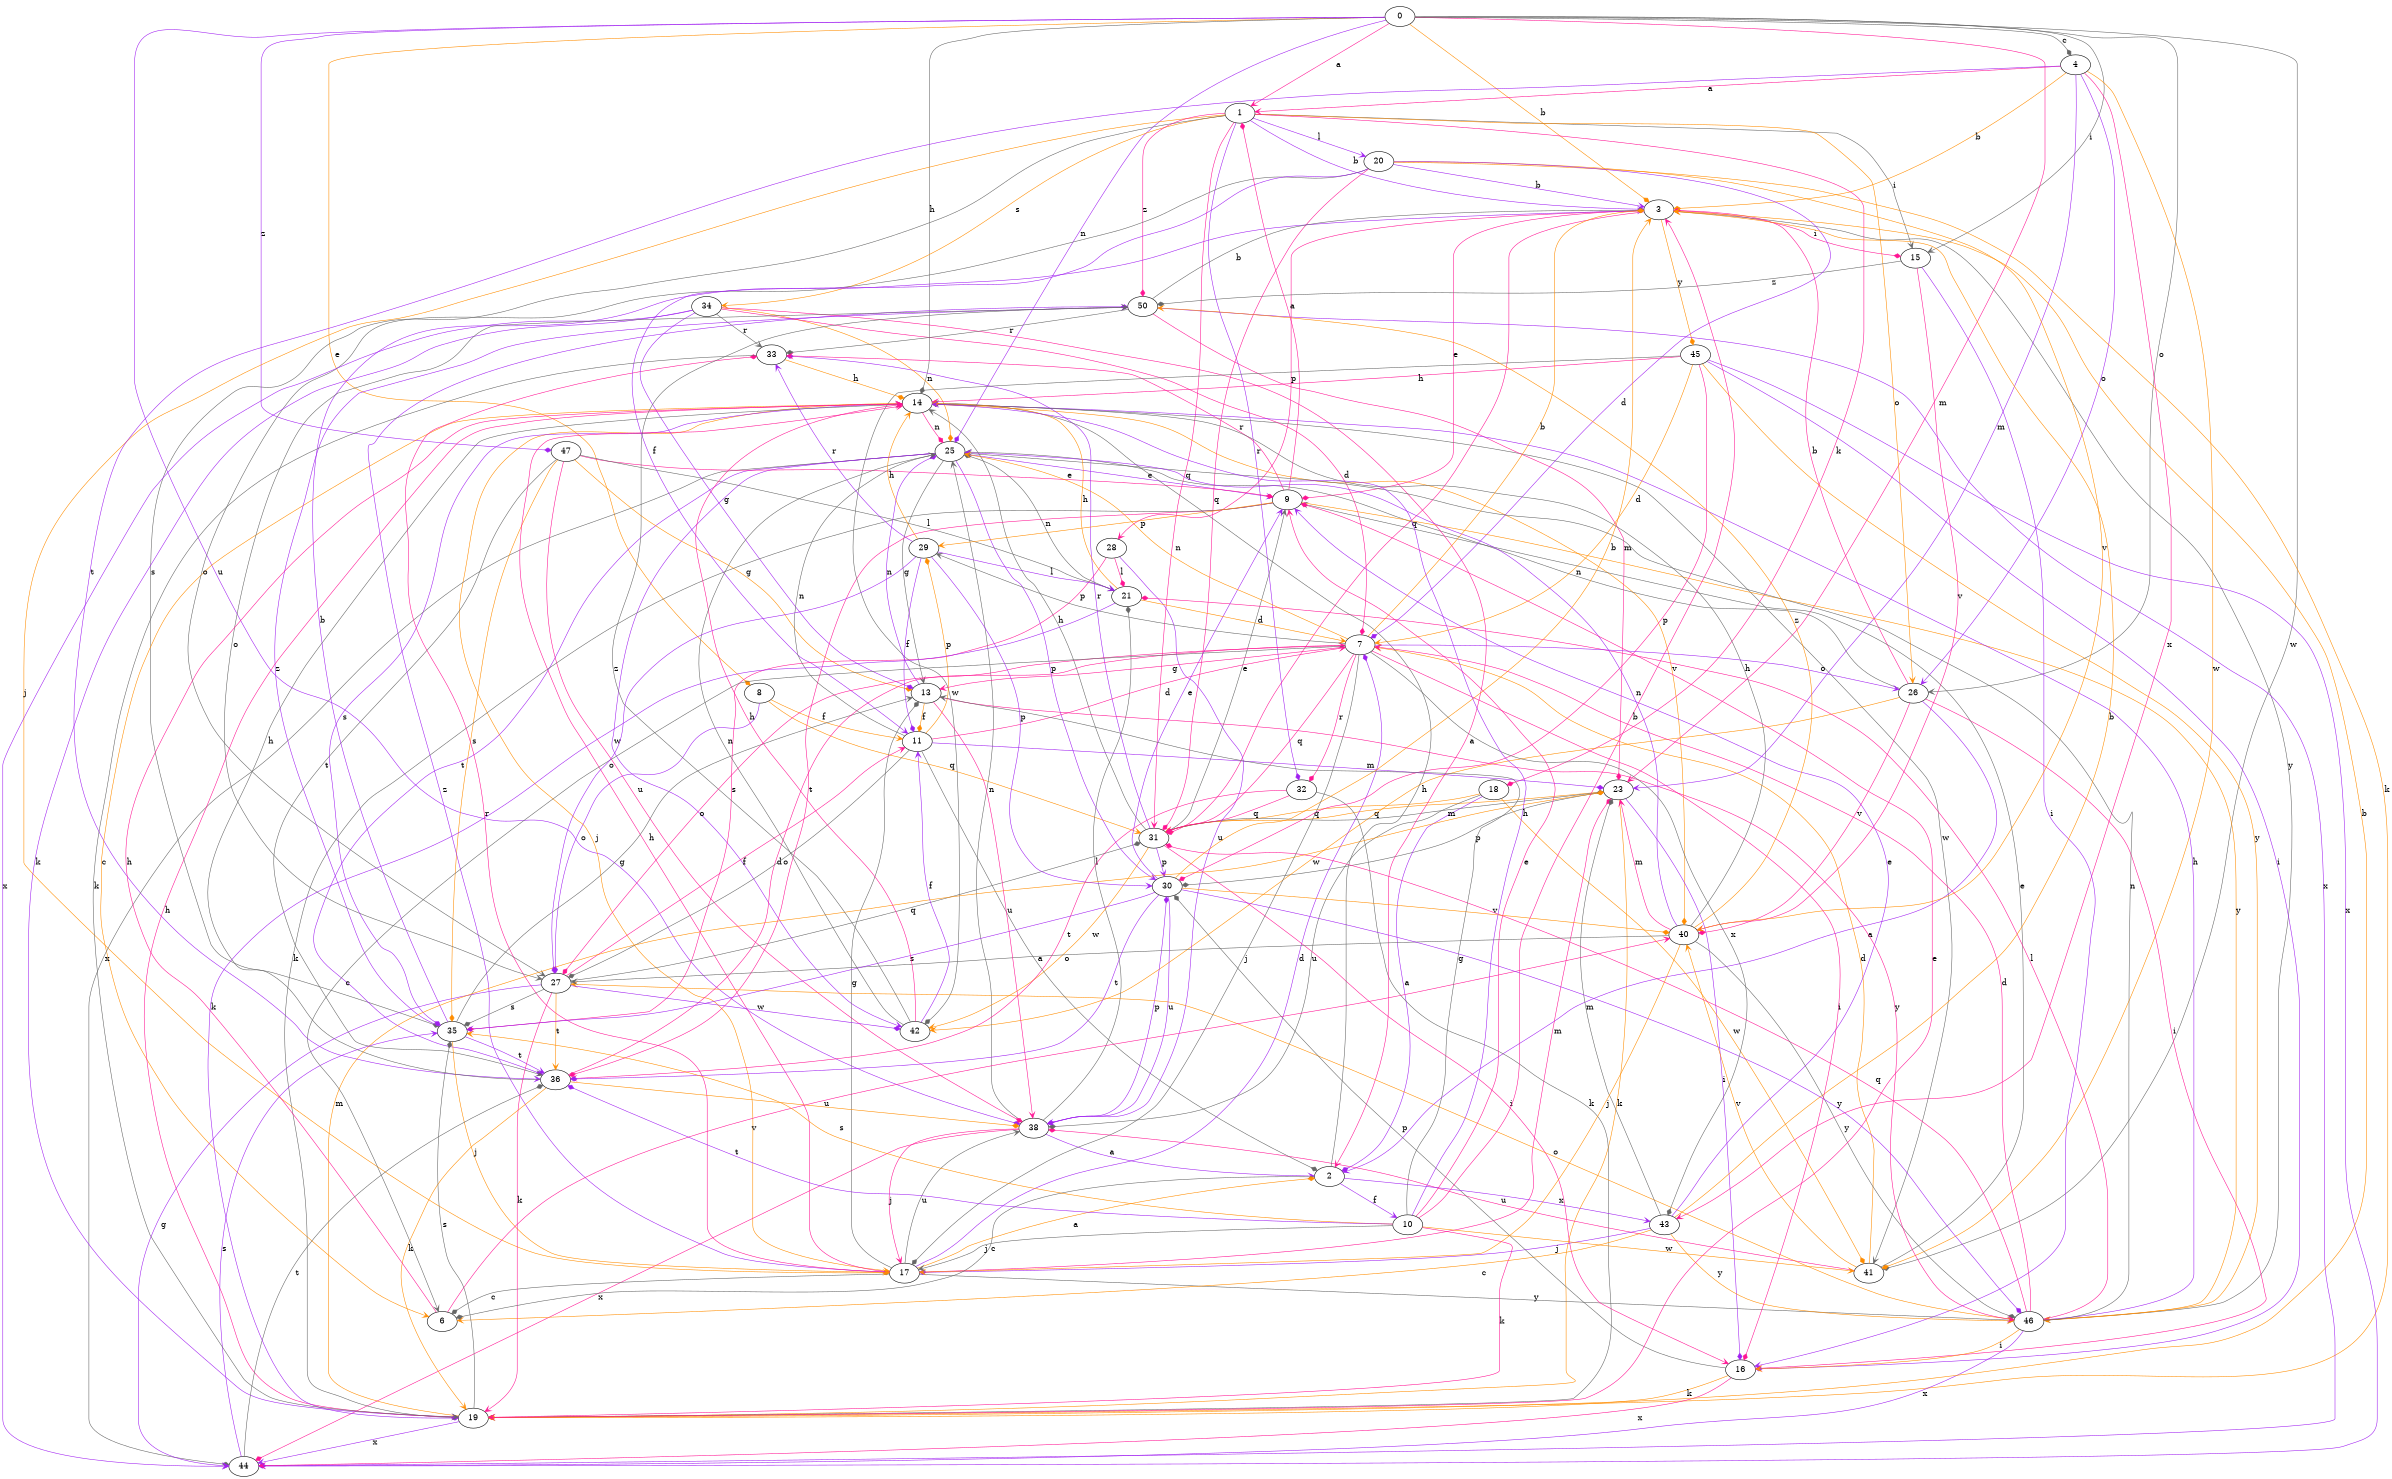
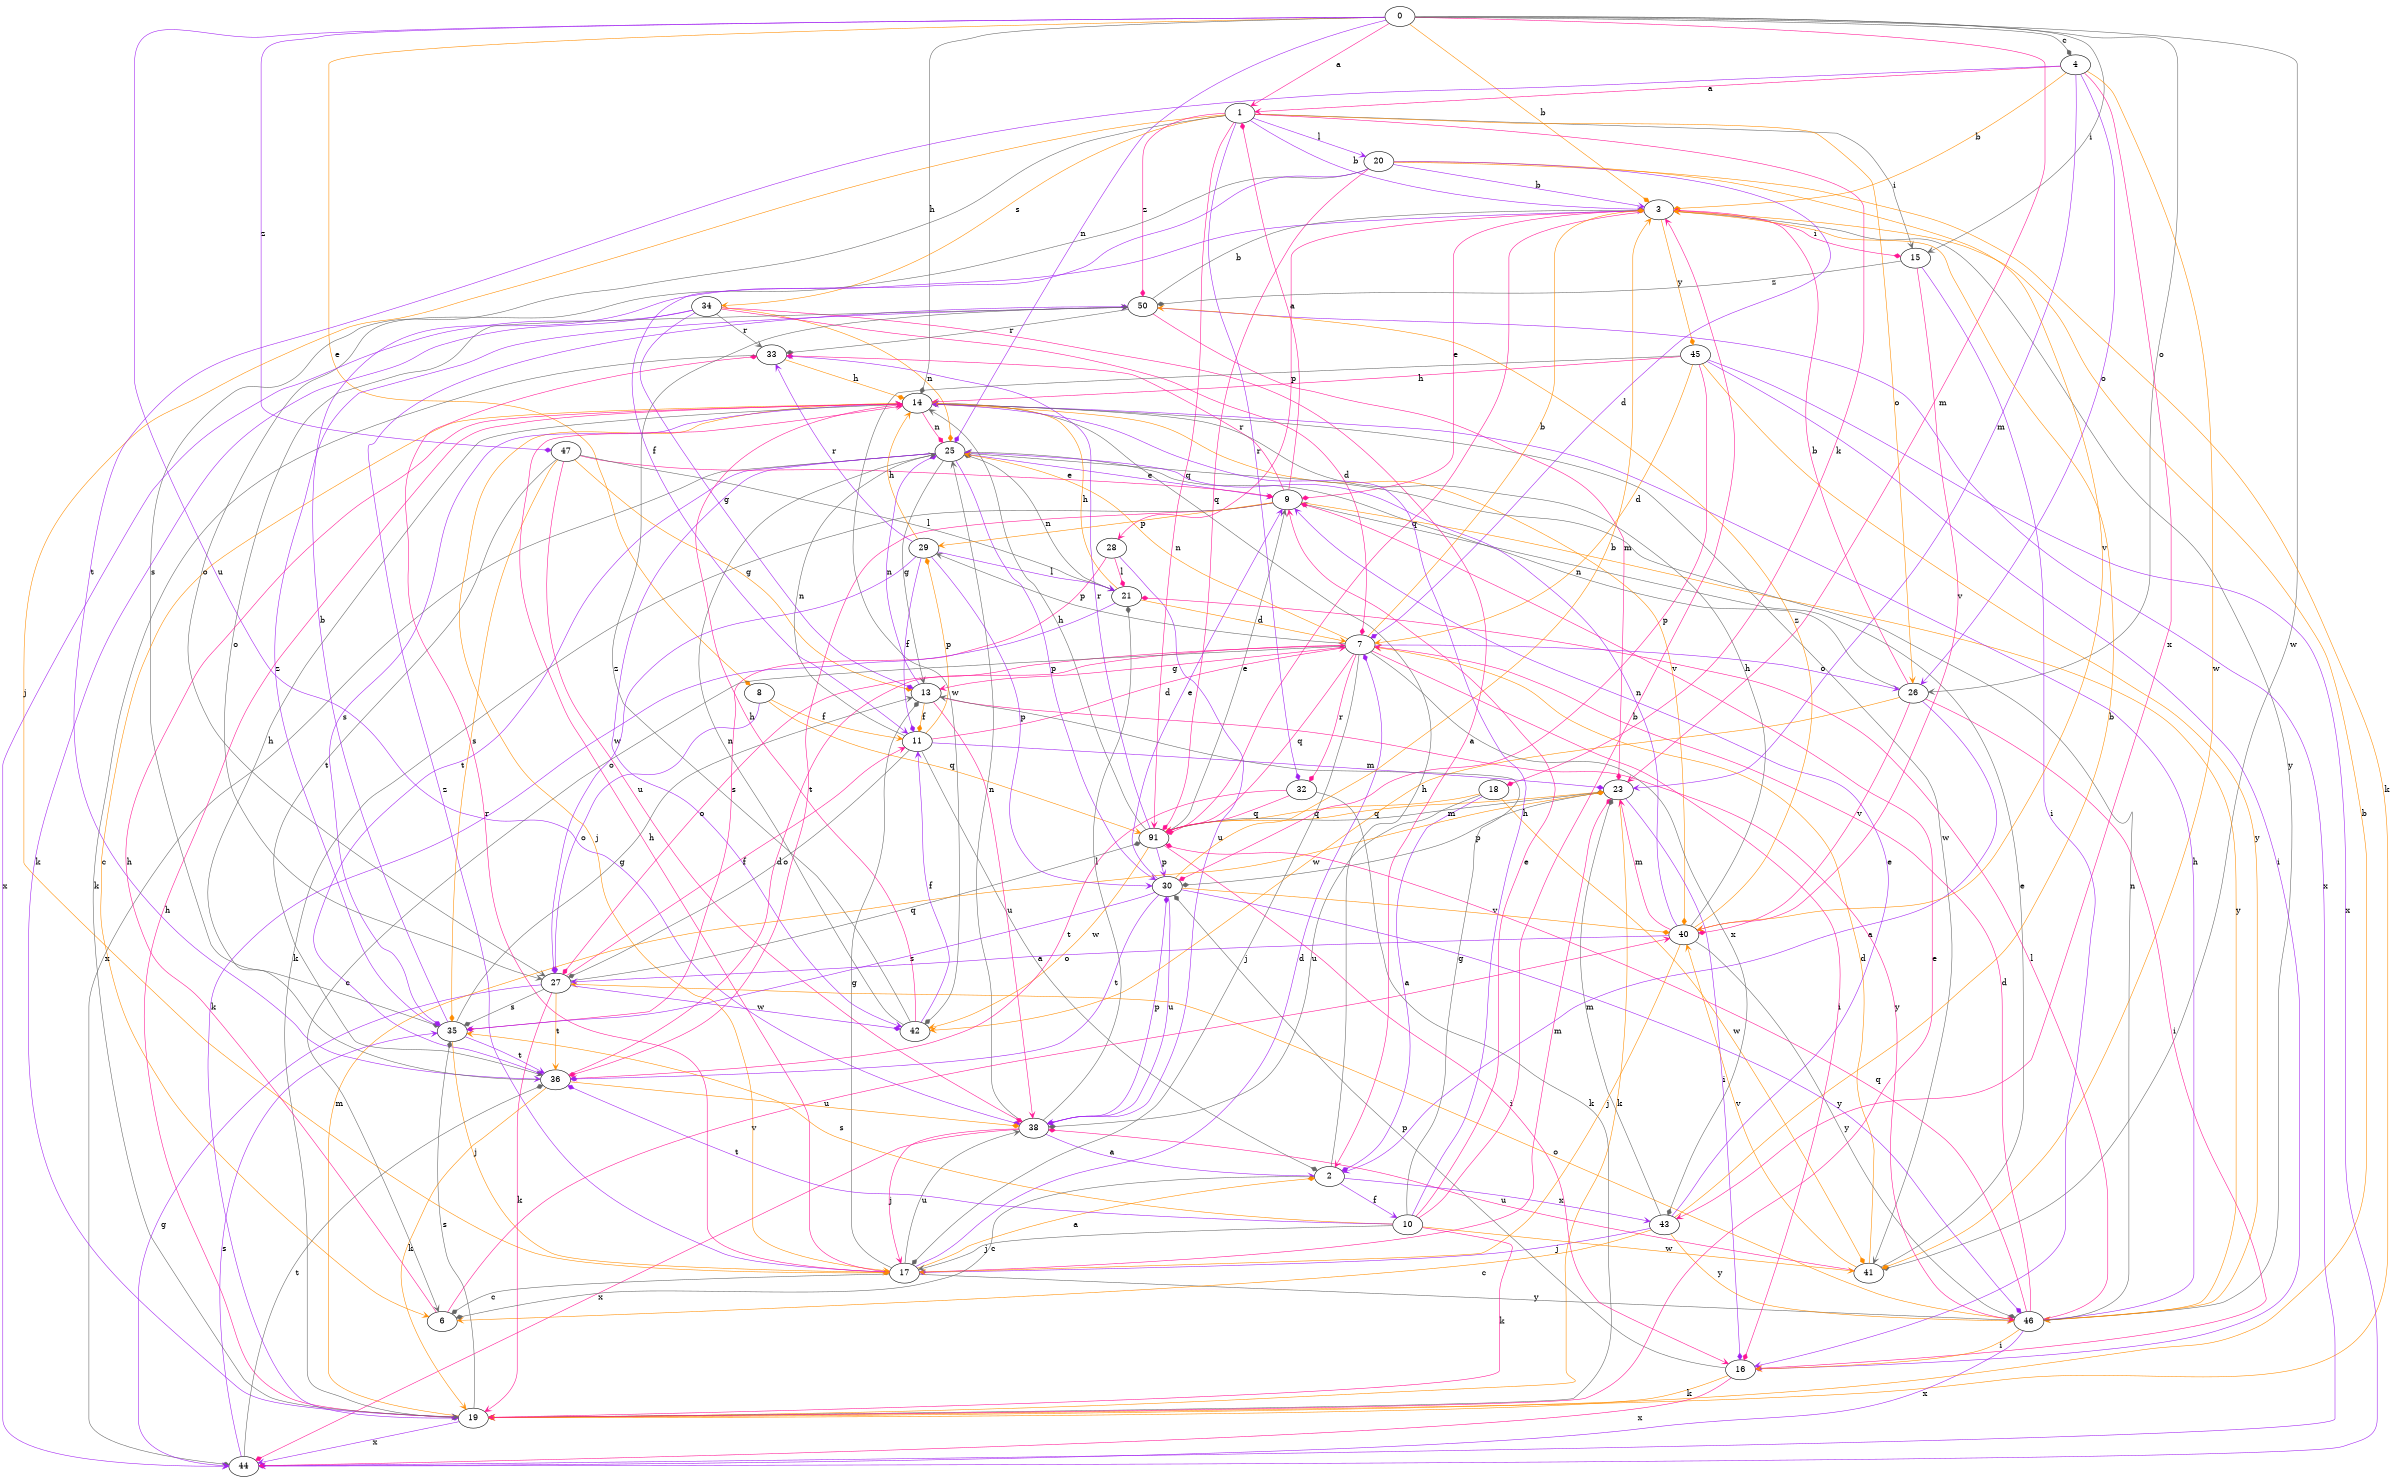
  strict digraph {
    edge [arrowhead=vee color=purple]
    0
    1
    3
    4
    8
    14
    15
    23
    25
    26
    38
    41
    47
    17
    18
    20
-   31
+   31 [label=91]
    32
    34
    35
    50
    9
    28
    45
    46
    43
    36
    27
    11
    6
    40
    16
    19
    30
    13
    44
    42
    2
    21
    7
    33
    10
    29
    0 -> 1 [color=deeppink label=a]
    0 -> 3 [arrowhead=diamond color=darkorange label=b]
    0 -> 4 [arrowhead=diamond color=gray40 label=c]
    0 -> 8 [arrowhead=diamond color=darkorange label=e]
    0 -> 14 [arrowhead=diamond color=gray40 label=h]
    0 -> 15 [color=gray40 label=i]
    0 -> 23 [color=deeppink label=m]
    0 -> 25 [arrowhead=diamond label=n]
    0 -> 26 [color=gray40 label=o]
    0 -> 38 [arrowhead=diamond label=u]
    0 -> 41 [arrowhead=diamond color=gray40 label=w]
    0 -> 47 [arrowhead=diamond label=z]
    1 -> 3 [label=b]
    1 -> 15 [color=gray40 label=i]
    1 -> 26 [color=darkorange label=o]
    1 -> 17 [arrowhead=diamond color=darkorange label=j]
    1 -> 18 [arrowhead=diamond color=deeppink label=k]
    1 -> 20 [label=l]
    1 -> 31 [color=deeppink label=q]
    1 -> 32 [arrowhead=diamond label=r]
    1 -> 34 [color=darkorange label=s]
    1 -> 35 [arrowhead=diamond color=gray40 label=s]
    1 -> 50 [arrowhead=diamond color=deeppink label=z]
    3 -> 15 [arrowhead=diamond color=deeppink label=i]
    3 -> 31 [arrowhead=diamond color=deeppink label=q]
    3 -> 9 [arrowhead=diamond color=deeppink label=e]
    3 -> 28 [color=deeppink label=p]
    3 -> 45 [arrowhead=diamond color=darkorange label=y]
    3 -> 46 [color=gray40 label=y]
    4 -> 1 [color=deeppink label=a]
    4 -> 3 [arrowhead=diamond color=darkorange label=b]
    4 -> 23 [label=m]
    4 -> 26 [label=o]
    4 -> 41 [arrowhead=diamond color=darkorange label=w]
    4 -> 43 [color=deeppink label=x]
    4 -> 36 [label=t]
    8 -> 31 [color=darkorange label=q]
    8 -> 27 [arrowhead=diamond label=o]
    8 -> 11 [color=darkorange label=f]
    14 -> 25 [arrowhead=diamond color=deeppink label=n]
    14 -> 41 [color=gray40 label=w]
    14 -> 17 [color=darkorange label=j]
    14 -> 35 [arrowhead=diamond label=s]
    14 -> 6 [color=darkorange label=c]
    14 -> 40 [arrowhead=diamond color=darkorange label=v]
    15 -> 50 [arrowhead=diamond color=gray40 label=z]
    15 -> 40 [color=deeppink label=v]
    15 -> 16 [label=i]
    23 -> 31 [arrowhead=diamond color=darkorange label=q]
    23 -> 16 [arrowhead=diamond label=i]
    23 -> 19 [arrowhead=diamond color=darkorange label=k]
    23 -> 30 [arrowhead=diamond color=gray40 label=p]
    25 -> 9 [label=e]
    25 -> 36 [arrowhead=diamond label=t]
    25 -> 30 [label=p]
    25 -> 13 [color=gray40 label=g]
    25 -> 44 [arrowhead=diamond color=gray40 label=x]
    25 -> 42 [label=w]
    26 -> 3 [arrowhead=diamond color=deeppink label=b]
    26 -> 25 [color=gray40 label=n]
    26 -> 40 [arrowhead=diamond color=deeppink label=v]
    26 -> 16 [color=deeppink label=i]
    26 -> 42 [color=darkorange label=w]
    26 -> 2 [label=a]
    38 -> 25 [color=gray40 label=n]
    38 -> 17 [color=deeppink label=j]
    38 -> 30 [arrowhead=diamond label=p]
    38 -> 44 [arrowhead=diamond color=deeppink label=x]
    38 -> 2 [label=a]
    38 -> 21 [arrowhead=diamond color=gray40 label=l]
    41 -> 38 [arrowhead=diamond color=deeppink label=u]
    41 -> 9 [color=gray40 label=e]
    41 -> 40 [color=darkorange label=v]
    41 -> 7 [color=darkorange label=d]
    47 -> 38 [arrowhead=diamond color=deeppink label=u]
    47 -> 35 [arrowhead=diamond color=darkorange label=s]
    47 -> 9 [arrowhead=diamond color=deeppink label=e]
    47 -> 36 [color=gray40 label=t]
    47 -> 13 [arrowhead=diamond color=darkorange label=g]
    47 -> 21 [color=gray40 label=l]
    17 -> 14 [color=deeppink label=h]
    17 -> 23 [arrowhead=diamond color=deeppink label=m]
    17 -> 38 [color=gray40 label=u]
    17 -> 50 [arrowhead=diamond label=z]
    17 -> 46 [color=gray40 label=y]
    17 -> 6 [arrowhead=diamond color=gray40 label=c]
    17 -> 13 [arrowhead=diamond color=gray40 label=g]
    17 -> 2 [arrowhead=diamond color=darkorange label=a]
    17 -> 7 [arrowhead=diamond label=d]
    17 -> 33 [arrowhead=diamond color=deeppink label=r]
    18 -> 38 [arrowhead=diamond color=gray40 label=u]
    18 -> 41 [arrowhead=diamond color=darkorange label=w]
    18 -> 31 [color=darkorange label=q]
    18 -> 2 [arrowhead=diamond label=a]
    20 -> 3 [label=b]
    20 -> 31 [arrowhead=diamond color=deeppink label=q]
    20 -> 27 [color=gray40 label=o]
    20 -> 11 [label=f]
    20 -> 40 [color=darkorange label=v]
    20 -> 19 [arrowhead=diamond color=darkorange label=k]
    20 -> 7 [arrowhead=diamond label=d]
    31 -> 14 [color=gray40 label=h]
    31 -> 23 [arrowhead=diamond color=gray40 label=m]
    31 -> 9 [color=gray40 label=e]
    31 -> 16 [color=deeppink label=i]
    31 -> 30 [label=p]
    31 -> 42 [color=darkorange label=w]
    31 -> 33 [arrowhead=diamond label=r]
    32 -> 31 [color=deeppink label=q]
    32 -> 36 [color=deeppink label=t]
    32 -> 19 [color=gray40 label=k]
    34 -> 25 [arrowhead=diamond color=darkorange label=n]
    34 -> 19 [label=k]
    34 -> 13 [arrowhead=diamond label=g]
    34 -> 44 [label=x]
    34 -> 2 [color=deeppink label=a]
    34 -> 7 [arrowhead=diamond color=deeppink label=d]
    34 -> 33 [color=gray40 label=r]
    35 -> 3 [label=b]
    35 -> 17 [color=darkorange label=j]
    35 -> 50 [label=z]
    35 -> 36 [label=t]
    35 -> 13 [color=gray40 label=g]
    50 -> 3 [arrowhead=diamond color=gray40 label=b]
    50 -> 23 [arrowhead=diamond color=deeppink label=m]
    50 -> 27 [color=gray40 label=o]
    50 -> 44 [arrowhead=diamond label=x]
    50 -> 33 [arrowhead=diamond color=gray40 label=r]
    9 -> 1 [arrowhead=diamond color=deeppink label=a]
    9 -> 46 [color=darkorange label=y]
    9 -> 36 [arrowhead=diamond color=deeppink label=t]
    9 -> 19 [arrowhead=diamond color=gray40 label=k]
    9 -> 33 [color=deeppink label=r]
    9 -> 29 [color=darkorange label=p]
    28 -> 38 [label=u]
    28 -> 35 [arrowhead=diamond color=deeppink label=s]
    28 -> 21 [arrowhead=diamond color=deeppink label=l]
    45 -> 14 [color=deeppink label=h]
    45 -> 46 [arrowhead=diamond color=darkorange label=y]
    45 -> 16 [arrowhead=diamond label=i]
    45 -> 30 [arrowhead=diamond color=deeppink label=p]
    45 -> 44 [arrowhead=diamond label=x]
    45 -> 42 [arrowhead=diamond color=gray40 label=w]
    45 -> 7 [color=darkorange label=d]
    46 -> 14 [arrowhead=diamond label=h]
    46 -> 25 [color=gray40 label=n]
    46 -> 31 [arrowhead=diamond color=deeppink label=q]
    46 -> 27 [color=darkorange label=o]
    46 -> 16 [color=darkorange label=i]
    46 -> 44 [label=x]
    46 -> 21 [arrowhead=diamond color=deeppink label=l]
    46 -> 7 [color=deeppink label=d]
    43 -> 3 [color=darkorange label=b]
    43 -> 23 [arrowhead=diamond color=gray40 label=m]
    43 -> 17 [arrowhead=diamond label=j]
    43 -> 9 [label=e]
    43 -> 46 [color=darkorange label=y]
    43 -> 6 [color=darkorange label=c]
    36 -> 14 [color=gray40 label=h]
    36 -> 38 [arrowhead=diamond color=darkorange label=u]
    36 -> 19 [color=darkorange label=k]
    36 -> 7 [color=deeppink label=d]
    27 -> 31 [arrowhead=diamond color=gray40 label=q]
    27 -> 35 [arrowhead=diamond color=gray40 label=s]
    27 -> 36 [color=darkorange label=t]
    27 -> 11 [color=deeppink label=f]
    27 -> 19 [color=deeppink label=k]
    27 -> 44 [label=g]
    27 -> 42 [arrowhead=diamond label=w]
    11 -> 23 [arrowhead=diamond label=m]
    11 -> 25 [color=gray40 label=n]
    11 -> 27 [arrowhead=diamond color=gray40 label=o]
    11 -> 2 [arrowhead=diamond color=gray40 label=a]
    11 -> 7 [color=deeppink label=d]
    11 -> 29 [arrowhead=diamond color=darkorange label=p]
    6 -> 14 [color=deeppink label=h]
    6 -> 40 [color=deeppink label=v]
    40 -> 14 [arrowhead=diamond color=gray40 label=h]
    40 -> 23 [color=deeppink label=m]
    40 -> 25 [label=n]
    40 -> 17 [color=darkorange label=j]
    40 -> 50 [color=darkorange label=z]
    40 -> 46 [arrowhead=diamond color=gray40 label=y]
-   40 -> 27 [color=gray40 label=o]
+   40 -> 27 [label=o]
    16 -> 19 [color=darkorange label=k]
    16 -> 30 [arrowhead=diamond color=gray40 label=p]
    16 -> 44 [color=deeppink label=x]
    19 -> 3 [color=darkorange label=b]
    19 -> 14 [color=deeppink label=h]
    19 -> 23 [arrowhead=diamond color=darkorange label=m]
    19 -> 35 [arrowhead=diamond color=gray40 label=s]
    19 -> 9 [arrowhead=diamond color=deeppink label=e]
    19 -> 44 [label=x]
    30 -> 3 [color=darkorange label=b]
    30 -> 38 [arrowhead=diamond label=u]
    30 -> 35 [label=s]
    30 -> 9 [label=e]
    30 -> 46 [arrowhead=diamond label=y]
    30 -> 36 [arrowhead=diamond label=t]
    30 -> 40 [arrowhead=diamond color=darkorange label=v]
    13 -> 25 [arrowhead=diamond label=n]
    13 -> 38 [color=deeppink label=u]
    13 -> 46 [color=deeppink label=y]
    13 -> 11 [arrowhead=diamond color=darkorange label=f]
    44 -> 35 [label=s]
    44 -> 36 [arrowhead=diamond color=gray40 label=t]
    42 -> 14 [color=deeppink label=h]
    42 -> 25 [color=gray40 label=n]
    42 -> 50 [color=gray40 label=z]
    42 -> 11 [label=f]
    2 -> 14 [color=gray40 label=h]
    2 -> 43 [label=x]
    2 -> 6 [arrowhead=diamond color=gray40 label=c]
    2 -> 10 [label=f]
    21 -> 14 [arrowhead=diamond color=darkorange label=h]
    21 -> 25 [arrowhead=diamond color=gray40 label=n]
    21 -> 19 [arrowhead=diamond label=k]
    21 -> 7 [color=darkorange label=d]
    7 -> 3 [arrowhead=diamond color=darkorange label=b]
    7 -> 25 [color=darkorange label=n]
    7 -> 26 [label=o]
    7 -> 17 [arrowhead=diamond color=gray40 label=j]
    7 -> 31 [arrowhead=diamond color=deeppink label=q]
    7 -> 32 [arrowhead=diamond color=deeppink label=r]
    7 -> 43 [arrowhead=diamond color=gray40 label=x]
    7 -> 27 [arrowhead=diamond color=deeppink label=o]
    7 -> 6 [color=gray40 label=c]
    7 -> 16 [arrowhead=diamond color=deeppink label=i]
    7 -> 13 [color=deeppink label=g]
    7 -> 29 [color=gray40 label=p]
    33 -> 14 [arrowhead=diamond color=darkorange label=h]
    33 -> 19 [color=gray40 label=k]
    10 -> 3 [color=deeppink label=b]
    10 -> 14 [label=h]
    10 -> 41 [color=darkorange label=w]
    10 -> 17 [color=gray40 label=j]
    10 -> 35 [color=darkorange label=s]
    10 -> 9 [color=deeppink label=e]
    10 -> 36 [arrowhead=diamond label=t]
    10 -> 19 [color=deeppink label=k]
    10 -> 13 [color=gray40 label=g]
    29 -> 14 [color=darkorange label=h]
    29 -> 27 [arrowhead=diamond label=o]
    29 -> 11 [arrowhead=diamond label=f]
    29 -> 30 [label=p]
    29 -> 21 [label=l]
    29 -> 33 [label=r]
  }
